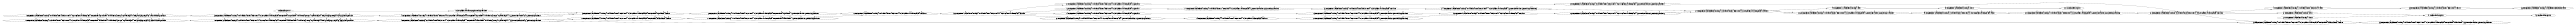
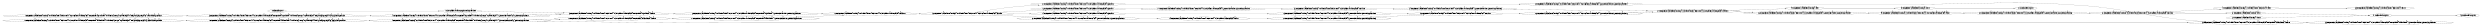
  strict digraph {
    rankdir=LR
    node [type=symmetric_quantize]
    n1 [label="0 /nncf_nncf_input_0" type=nncf_model_input]
    n2 [label="1 LSTMCellForwardNNCF/symmetric_quantize_0"]
    "5 NNCF_RNN/StackedRNN[rnn_impl]/ModuleList[inners]/Recurrent[0]/LSTMCellForwardNNCF[cell]/NNCFLinear[input_linear]/linear_0" [type=linear]
    "6 NNCF_RNN/StackedRNN[rnn_impl]/ModuleList[inners]/Recurrent[0]/LSTMCellForwardNNCF[cell]/NNCFLinear[input_linear]/SymmetricQuantizer/symmetric_quantize_0"
    "2 NNCF_RNN/StackedRNN[rnn_impl]/ModuleList[inners]/Recurrent[0]/LSTMCellForwardNNCF[cell]/NNCFLinear[input_linear]/ModuleDict[pre_ops]/UpdateWeight[0]/RBSparsifyingWeight[op]/calc_rb_binary_mask_0" [type=calc_rb_binary_mask]
    "3 NNCF_RNN/StackedRNN[rnn_impl]/ModuleList[inners]/Recurrent[0]/LSTMCellForwardNNCF[cell]/NNCFLinear[input_linear]/ModuleDict[pre_ops]/UpdateWeight[0]/RBSparsifyingWeight[op]/apply_binary_mask_0" [type=apply_binary_mask]
    "4 NNCF_RNN/StackedRNN[rnn_impl]/ModuleList[inners]/Recurrent[0]/LSTMCellForwardNNCF[cell]/NNCFLinear[input_linear]/ModuleDict[pre_ops]/UpdateWeight[1]/SymmetricQuantizer[op]/symmetric_quantize_0"
    "12 NNCF_RNN/StackedRNN[rnn_impl]/ModuleList[inners]/Recurrent[0]/LSTMCellForwardNNCF[cell]/__add___0" [type=__add__]
    "13 NNCF_RNN/StackedRNN[rnn_impl]/ModuleList[inners]/Recurrent[0]/LSTMCellForwardNNCF[cell]/chunk_0" [type=chunk]
    "7 NNCF_RNN/StackedRNN[rnn_impl]/ModuleList[inners]/Recurrent[0]/LSTMCellForwardNNCF[cell]/NNCFLinear[hidden_linear]/ModuleDict[pre_ops]/UpdateWeight[0]/RBSparsifyingWeight[op]/calc_rb_binary_mask_0" [type=calc_rb_binary_mask]
    "8 NNCF_RNN/StackedRNN[rnn_impl]/ModuleList[inners]/Recurrent[0]/LSTMCellForwardNNCF[cell]/NNCFLinear[hidden_linear]/ModuleDict[pre_ops]/UpdateWeight[0]/RBSparsifyingWeight[op]/apply_binary_mask_0" [type=apply_binary_mask]
    "9 NNCF_RNN/StackedRNN[rnn_impl]/ModuleList[inners]/Recurrent[0]/LSTMCellForwardNNCF[cell]/NNCFLinear[hidden_linear]/ModuleDict[pre_ops]/UpdateWeight[1]/SymmetricQuantizer[op]/symmetric_quantize_0"
    "10 NNCF_RNN/StackedRNN[rnn_impl]/ModuleList[inners]/Recurrent[0]/LSTMCellForwardNNCF[cell]/NNCFLinear[hidden_linear]/linear_0" [type=linear]
    "32 NNCF_RNN/StackedRNN[rnn_impl]/ModuleList[inners]/Recurrent[0]/LSTMCellForwardNNCF[cell]/NNCFLinear[hidden_linear]/linear_0" [type=linear]
    "11 NNCF_RNN/StackedRNN[rnn_impl]/ModuleList[inners]/Recurrent[0]/LSTMCellForwardNNCF[cell]/NNCFLinear[hidden_linear]/SymmetricQuantizer/symmetric_quantize_0"
    "33 NNCF_RNN/StackedRNN[rnn_impl]/ModuleList[inners]/Recurrent[0]/LSTMCellForwardNNCF[cell]/NNCFLinear[hidden_linear]/SymmetricQuantizer/symmetric_quantize_0"
    "14 NNCF_RNN/StackedRNN[rnn_impl]/ModuleList[inners]/Recurrent[0]/LSTMCellForwardNNCF[cell]/sigmoid_0" [type=sigmoid]
    "16 NNCF_RNN/StackedRNN[rnn_impl]/ModuleList[inners]/Recurrent[0]/LSTMCellForwardNNCF[cell]/sigmoid_1" [type=sigmoid]
    "18 NNCF_RNN/StackedRNN[rnn_impl]/ModuleList[inners]/Recurrent[0]/LSTMCellForwardNNCF[cell]/SymmetricQuantizer/symmetric_quantize_2"
    "21 NNCF_RNN/StackedRNN[rnn_impl]/ModuleList[inners]/Recurrent[0]/LSTMCellForwardNNCF[cell]/sigmoid_2" [type=sigmoid]
    "15 NNCF_RNN/StackedRNN[rnn_impl]/ModuleList[inners]/Recurrent[0]/LSTMCellForwardNNCF[cell]/SymmetricQuantizer/symmetric_quantize_0"
    "17 NNCF_RNN/StackedRNN[rnn_impl]/ModuleList[inners]/Recurrent[0]/LSTMCellForwardNNCF[cell]/SymmetricQuantizer/symmetric_quantize_1"
    "19 NNCF_RNN/StackedRNN[rnn_impl]/ModuleList[inners]/Recurrent[0]/LSTMCellForwardNNCF[cell]/tanh_0" [type=tanh]
    "22 NNCF_RNN/StackedRNN[rnn_impl]/ModuleList[inners]/Recurrent[0]/LSTMCellForwardNNCF[cell]/SymmetricQuantizer/symmetric_quantize_4"
    "25 NNCF_RNN/StackedRNN[rnn_impl]/ModuleList[inners]/Recurrent[0]/LSTMCellForwardNNCF[cell]/__mul___1" [type=__mul__]
    "26 NNCF_RNN/StackedRNN[rnn_impl]/ModuleList[inners]/Recurrent[0]/LSTMCellForwardNNCF[cell]/SymmetricQuantizer/symmetric_quantize_6"
    "23 NNCF_RNN/StackedRNN[rnn_impl]/ModuleList[inners]/Recurrent[0]/LSTMCellForwardNNCF[cell]/__mul___0" [type=__mul__]
    "24 NNCF_RNN/StackedRNN[rnn_impl]/ModuleList[inners]/Recurrent[0]/LSTMCellForwardNNCF[cell]/SymmetricQuantizer/symmetric_quantize_5"
    "20 NNCF_RNN/StackedRNN[rnn_impl]/ModuleList[inners]/Recurrent[0]/LSTMCellForwardNNCF[cell]/SymmetricQuantizer/symmetric_quantize_3"
    "31 NNCF_RNN/StackedRNN[rnn_impl]/ModuleList[inners]/Recurrent[0]/LSTMCellForwardNNCF[cell]/__mul___2" [type=__mul__]
    "34 NNCF_RNN/StackedRNN[rnn_impl]/ModuleList[inners]/Recurrent[0]/cat_0" [type=cat]
    "37 NNCF_RNN/StackedRNN[rnn_impl]/cat_0" [type=cat]
    "27 NNCF_RNN/StackedRNN[rnn_impl]/ModuleList[inners]/Recurrent[0]/LSTMCellForwardNNCF[cell]/__add___1" [type=__add__]
    "28 NNCF_RNN/StackedRNN[rnn_impl]/ModuleList[inners]/Recurrent[0]/LSTMCellForwardNNCF[cell]/SymmetricQuantizer/symmetric_quantize_7"
    "39 NNCF_RNN/StackedRNN[rnn_impl]/cat_1" [type=cat]
    "29 NNCF_RNN/StackedRNN[rnn_impl]/ModuleList[inners]/Recurrent[0]/LSTMCellForwardNNCF[cell]/tanh_1" [type=tanh]
    "40 NNCF_RNN/StackedRNN[rnn_impl]/view_1" [type=view]
    "30 NNCF_RNN/StackedRNN[rnn_impl]/ModuleList[inners]/Recurrent[0]/LSTMCellForwardNNCF[cell]/SymmetricQuantizer/symmetric_quantize_8"
    "35 NNCF_RNN/StackedRNN[rnn_impl]/ModuleList[inners]/Recurrent[0]/view_0" [type=view]
    "41 /nncf_model_output_0" [type=nncf_model_output]
-   "36 NNCF_RNN/StackedRNN[rnn_impl]/StackedRNNResetPoint/cat_0" [type=cat]
    "43 /nncf_model_output_2" [type=nncf_model_output]
    "38 NNCF_RNN/StackedRNN[rnn_impl]/view_0" [type=view]
    "42 /nncf_model_output_1" [type=nncf_model_output]
    n1 -> n2
    n2 -> "5 NNCF_RNN/StackedRNN[rnn_impl]/ModuleList[inners]/Recurrent[0]/LSTMCellForwardNNCF[cell]/NNCFLinear[input_linear]/linear_0"
    "5 NNCF_RNN/StackedRNN[rnn_impl]/ModuleList[inners]/Recurrent[0]/LSTMCellForwardNNCF[cell]/NNCFLinear[input_linear]/linear_0" -> "6 NNCF_RNN/StackedRNN[rnn_impl]/ModuleList[inners]/Recurrent[0]/LSTMCellForwardNNCF[cell]/NNCFLinear[input_linear]/SymmetricQuantizer/symmetric_quantize_0"
    "6 NNCF_RNN/StackedRNN[rnn_impl]/ModuleList[inners]/Recurrent[0]/LSTMCellForwardNNCF[cell]/NNCFLinear[input_linear]/SymmetricQuantizer/symmetric_quantize_0" -> "12 NNCF_RNN/StackedRNN[rnn_impl]/ModuleList[inners]/Recurrent[0]/LSTMCellForwardNNCF[cell]/__add___0"
    "2 NNCF_RNN/StackedRNN[rnn_impl]/ModuleList[inners]/Recurrent[0]/LSTMCellForwardNNCF[cell]/NNCFLinear[input_linear]/ModuleDict[pre_ops]/UpdateWeight[0]/RBSparsifyingWeight[op]/calc_rb_binary_mask_0" -> "3 NNCF_RNN/StackedRNN[rnn_impl]/ModuleList[inners]/Recurrent[0]/LSTMCellForwardNNCF[cell]/NNCFLinear[input_linear]/ModuleDict[pre_ops]/UpdateWeight[0]/RBSparsifyingWeight[op]/apply_binary_mask_0"
    "3 NNCF_RNN/StackedRNN[rnn_impl]/ModuleList[inners]/Recurrent[0]/LSTMCellForwardNNCF[cell]/NNCFLinear[input_linear]/ModuleDict[pre_ops]/UpdateWeight[0]/RBSparsifyingWeight[op]/apply_binary_mask_0" -> "4 NNCF_RNN/StackedRNN[rnn_impl]/ModuleList[inners]/Recurrent[0]/LSTMCellForwardNNCF[cell]/NNCFLinear[input_linear]/ModuleDict[pre_ops]/UpdateWeight[1]/SymmetricQuantizer[op]/symmetric_quantize_0"
    "4 NNCF_RNN/StackedRNN[rnn_impl]/ModuleList[inners]/Recurrent[0]/LSTMCellForwardNNCF[cell]/NNCFLinear[input_linear]/ModuleDict[pre_ops]/UpdateWeight[1]/SymmetricQuantizer[op]/symmetric_quantize_0" -> "5 NNCF_RNN/StackedRNN[rnn_impl]/ModuleList[inners]/Recurrent[0]/LSTMCellForwardNNCF[cell]/NNCFLinear[input_linear]/linear_0"
    "12 NNCF_RNN/StackedRNN[rnn_impl]/ModuleList[inners]/Recurrent[0]/LSTMCellForwardNNCF[cell]/__add___0" -> "13 NNCF_RNN/StackedRNN[rnn_impl]/ModuleList[inners]/Recurrent[0]/LSTMCellForwardNNCF[cell]/chunk_0"
    "13 NNCF_RNN/StackedRNN[rnn_impl]/ModuleList[inners]/Recurrent[0]/LSTMCellForwardNNCF[cell]/chunk_0" -> "14 NNCF_RNN/StackedRNN[rnn_impl]/ModuleList[inners]/Recurrent[0]/LSTMCellForwardNNCF[cell]/sigmoid_0"
    "13 NNCF_RNN/StackedRNN[rnn_impl]/ModuleList[inners]/Recurrent[0]/LSTMCellForwardNNCF[cell]/chunk_0" -> "16 NNCF_RNN/StackedRNN[rnn_impl]/ModuleList[inners]/Recurrent[0]/LSTMCellForwardNNCF[cell]/sigmoid_1"
    "13 NNCF_RNN/StackedRNN[rnn_impl]/ModuleList[inners]/Recurrent[0]/LSTMCellForwardNNCF[cell]/chunk_0" -> "18 NNCF_RNN/StackedRNN[rnn_impl]/ModuleList[inners]/Recurrent[0]/LSTMCellForwardNNCF[cell]/SymmetricQuantizer/symmetric_quantize_2"
    "13 NNCF_RNN/StackedRNN[rnn_impl]/ModuleList[inners]/Recurrent[0]/LSTMCellForwardNNCF[cell]/chunk_0" -> "21 NNCF_RNN/StackedRNN[rnn_impl]/ModuleList[inners]/Recurrent[0]/LSTMCellForwardNNCF[cell]/sigmoid_2"
    "7 NNCF_RNN/StackedRNN[rnn_impl]/ModuleList[inners]/Recurrent[0]/LSTMCellForwardNNCF[cell]/NNCFLinear[hidden_linear]/ModuleDict[pre_ops]/UpdateWeight[0]/RBSparsifyingWeight[op]/calc_rb_binary_mask_0" -> "8 NNCF_RNN/StackedRNN[rnn_impl]/ModuleList[inners]/Recurrent[0]/LSTMCellForwardNNCF[cell]/NNCFLinear[hidden_linear]/ModuleDict[pre_ops]/UpdateWeight[0]/RBSparsifyingWeight[op]/apply_binary_mask_0"
    "8 NNCF_RNN/StackedRNN[rnn_impl]/ModuleList[inners]/Recurrent[0]/LSTMCellForwardNNCF[cell]/NNCFLinear[hidden_linear]/ModuleDict[pre_ops]/UpdateWeight[0]/RBSparsifyingWeight[op]/apply_binary_mask_0" -> "9 NNCF_RNN/StackedRNN[rnn_impl]/ModuleList[inners]/Recurrent[0]/LSTMCellForwardNNCF[cell]/NNCFLinear[hidden_linear]/ModuleDict[pre_ops]/UpdateWeight[1]/SymmetricQuantizer[op]/symmetric_quantize_0"
    "9 NNCF_RNN/StackedRNN[rnn_impl]/ModuleList[inners]/Recurrent[0]/LSTMCellForwardNNCF[cell]/NNCFLinear[hidden_linear]/ModuleDict[pre_ops]/UpdateWeight[1]/SymmetricQuantizer[op]/symmetric_quantize_0" -> "10 NNCF_RNN/StackedRNN[rnn_impl]/ModuleList[inners]/Recurrent[0]/LSTMCellForwardNNCF[cell]/NNCFLinear[hidden_linear]/linear_0"
    "9 NNCF_RNN/StackedRNN[rnn_impl]/ModuleList[inners]/Recurrent[0]/LSTMCellForwardNNCF[cell]/NNCFLinear[hidden_linear]/ModuleDict[pre_ops]/UpdateWeight[1]/SymmetricQuantizer[op]/symmetric_quantize_0" -> "32 NNCF_RNN/StackedRNN[rnn_impl]/ModuleList[inners]/Recurrent[0]/LSTMCellForwardNNCF[cell]/NNCFLinear[hidden_linear]/linear_0"
    "10 NNCF_RNN/StackedRNN[rnn_impl]/ModuleList[inners]/Recurrent[0]/LSTMCellForwardNNCF[cell]/NNCFLinear[hidden_linear]/linear_0" -> "11 NNCF_RNN/StackedRNN[rnn_impl]/ModuleList[inners]/Recurrent[0]/LSTMCellForwardNNCF[cell]/NNCFLinear[hidden_linear]/SymmetricQuantizer/symmetric_quantize_0"
    "32 NNCF_RNN/StackedRNN[rnn_impl]/ModuleList[inners]/Recurrent[0]/LSTMCellForwardNNCF[cell]/NNCFLinear[hidden_linear]/linear_0" -> "33 NNCF_RNN/StackedRNN[rnn_impl]/ModuleList[inners]/Recurrent[0]/LSTMCellForwardNNCF[cell]/NNCFLinear[hidden_linear]/SymmetricQuantizer/symmetric_quantize_0"
    "11 NNCF_RNN/StackedRNN[rnn_impl]/ModuleList[inners]/Recurrent[0]/LSTMCellForwardNNCF[cell]/NNCFLinear[hidden_linear]/SymmetricQuantizer/symmetric_quantize_0" -> "12 NNCF_RNN/StackedRNN[rnn_impl]/ModuleList[inners]/Recurrent[0]/LSTMCellForwardNNCF[cell]/__add___0"
    "14 NNCF_RNN/StackedRNN[rnn_impl]/ModuleList[inners]/Recurrent[0]/LSTMCellForwardNNCF[cell]/sigmoid_0" -> "15 NNCF_RNN/StackedRNN[rnn_impl]/ModuleList[inners]/Recurrent[0]/LSTMCellForwardNNCF[cell]/SymmetricQuantizer/symmetric_quantize_0"
    "16 NNCF_RNN/StackedRNN[rnn_impl]/ModuleList[inners]/Recurrent[0]/LSTMCellForwardNNCF[cell]/sigmoid_1" -> "17 NNCF_RNN/StackedRNN[rnn_impl]/ModuleList[inners]/Recurrent[0]/LSTMCellForwardNNCF[cell]/SymmetricQuantizer/symmetric_quantize_1"
    "18 NNCF_RNN/StackedRNN[rnn_impl]/ModuleList[inners]/Recurrent[0]/LSTMCellForwardNNCF[cell]/SymmetricQuantizer/symmetric_quantize_2" -> "19 NNCF_RNN/StackedRNN[rnn_impl]/ModuleList[inners]/Recurrent[0]/LSTMCellForwardNNCF[cell]/tanh_0"
    "21 NNCF_RNN/StackedRNN[rnn_impl]/ModuleList[inners]/Recurrent[0]/LSTMCellForwardNNCF[cell]/sigmoid_2" -> "22 NNCF_RNN/StackedRNN[rnn_impl]/ModuleList[inners]/Recurrent[0]/LSTMCellForwardNNCF[cell]/SymmetricQuantizer/symmetric_quantize_4"
    "15 NNCF_RNN/StackedRNN[rnn_impl]/ModuleList[inners]/Recurrent[0]/LSTMCellForwardNNCF[cell]/SymmetricQuantizer/symmetric_quantize_0" -> "25 NNCF_RNN/StackedRNN[rnn_impl]/ModuleList[inners]/Recurrent[0]/LSTMCellForwardNNCF[cell]/__mul___1"
    "17 NNCF_RNN/StackedRNN[rnn_impl]/ModuleList[inners]/Recurrent[0]/LSTMCellForwardNNCF[cell]/SymmetricQuantizer/symmetric_quantize_1" -> "23 NNCF_RNN/StackedRNN[rnn_impl]/ModuleList[inners]/Recurrent[0]/LSTMCellForwardNNCF[cell]/__mul___0"
    "19 NNCF_RNN/StackedRNN[rnn_impl]/ModuleList[inners]/Recurrent[0]/LSTMCellForwardNNCF[cell]/tanh_0" -> "20 NNCF_RNN/StackedRNN[rnn_impl]/ModuleList[inners]/Recurrent[0]/LSTMCellForwardNNCF[cell]/SymmetricQuantizer/symmetric_quantize_3"
    "22 NNCF_RNN/StackedRNN[rnn_impl]/ModuleList[inners]/Recurrent[0]/LSTMCellForwardNNCF[cell]/SymmetricQuantizer/symmetric_quantize_4" -> "31 NNCF_RNN/StackedRNN[rnn_impl]/ModuleList[inners]/Recurrent[0]/LSTMCellForwardNNCF[cell]/__mul___2"
    "25 NNCF_RNN/StackedRNN[rnn_impl]/ModuleList[inners]/Recurrent[0]/LSTMCellForwardNNCF[cell]/__mul___1" -> "26 NNCF_RNN/StackedRNN[rnn_impl]/ModuleList[inners]/Recurrent[0]/LSTMCellForwardNNCF[cell]/SymmetricQuantizer/symmetric_quantize_6"
    "26 NNCF_RNN/StackedRNN[rnn_impl]/ModuleList[inners]/Recurrent[0]/LSTMCellForwardNNCF[cell]/SymmetricQuantizer/symmetric_quantize_6" -> "27 NNCF_RNN/StackedRNN[rnn_impl]/ModuleList[inners]/Recurrent[0]/LSTMCellForwardNNCF[cell]/__add___1"
    "23 NNCF_RNN/StackedRNN[rnn_impl]/ModuleList[inners]/Recurrent[0]/LSTMCellForwardNNCF[cell]/__mul___0" -> "24 NNCF_RNN/StackedRNN[rnn_impl]/ModuleList[inners]/Recurrent[0]/LSTMCellForwardNNCF[cell]/SymmetricQuantizer/symmetric_quantize_5"
    "24 NNCF_RNN/StackedRNN[rnn_impl]/ModuleList[inners]/Recurrent[0]/LSTMCellForwardNNCF[cell]/SymmetricQuantizer/symmetric_quantize_5" -> "27 NNCF_RNN/StackedRNN[rnn_impl]/ModuleList[inners]/Recurrent[0]/LSTMCellForwardNNCF[cell]/__add___1"
    "20 NNCF_RNN/StackedRNN[rnn_impl]/ModuleList[inners]/Recurrent[0]/LSTMCellForwardNNCF[cell]/SymmetricQuantizer/symmetric_quantize_3" -> "25 NNCF_RNN/StackedRNN[rnn_impl]/ModuleList[inners]/Recurrent[0]/LSTMCellForwardNNCF[cell]/__mul___1"
    "31 NNCF_RNN/StackedRNN[rnn_impl]/ModuleList[inners]/Recurrent[0]/LSTMCellForwardNNCF[cell]/__mul___2" -> "32 NNCF_RNN/StackedRNN[rnn_impl]/ModuleList[inners]/Recurrent[0]/LSTMCellForwardNNCF[cell]/NNCFLinear[hidden_linear]/linear_0"
    "31 NNCF_RNN/StackedRNN[rnn_impl]/ModuleList[inners]/Recurrent[0]/LSTMCellForwardNNCF[cell]/__mul___2" -> "34 NNCF_RNN/StackedRNN[rnn_impl]/ModuleList[inners]/Recurrent[0]/cat_0"
    "31 NNCF_RNN/StackedRNN[rnn_impl]/ModuleList[inners]/Recurrent[0]/LSTMCellForwardNNCF[cell]/__mul___2" -> "37 NNCF_RNN/StackedRNN[rnn_impl]/cat_0"
    "34 NNCF_RNN/StackedRNN[rnn_impl]/ModuleList[inners]/Recurrent[0]/cat_0" -> "35 NNCF_RNN/StackedRNN[rnn_impl]/ModuleList[inners]/Recurrent[0]/view_0"
    "37 NNCF_RNN/StackedRNN[rnn_impl]/cat_0" -> "41 /nncf_model_output_0"
    "27 NNCF_RNN/StackedRNN[rnn_impl]/ModuleList[inners]/Recurrent[0]/LSTMCellForwardNNCF[cell]/__add___1" -> "28 NNCF_RNN/StackedRNN[rnn_impl]/ModuleList[inners]/Recurrent[0]/LSTMCellForwardNNCF[cell]/SymmetricQuantizer/symmetric_quantize_7"
    "27 NNCF_RNN/StackedRNN[rnn_impl]/ModuleList[inners]/Recurrent[0]/LSTMCellForwardNNCF[cell]/__add___1" -> "39 NNCF_RNN/StackedRNN[rnn_impl]/cat_1"
    "28 NNCF_RNN/StackedRNN[rnn_impl]/ModuleList[inners]/Recurrent[0]/LSTMCellForwardNNCF[cell]/SymmetricQuantizer/symmetric_quantize_7" -> "29 NNCF_RNN/StackedRNN[rnn_impl]/ModuleList[inners]/Recurrent[0]/LSTMCellForwardNNCF[cell]/tanh_1"
    "39 NNCF_RNN/StackedRNN[rnn_impl]/cat_1" -> "40 NNCF_RNN/StackedRNN[rnn_impl]/view_1"
    "29 NNCF_RNN/StackedRNN[rnn_impl]/ModuleList[inners]/Recurrent[0]/LSTMCellForwardNNCF[cell]/tanh_1" -> "30 NNCF_RNN/StackedRNN[rnn_impl]/ModuleList[inners]/Recurrent[0]/LSTMCellForwardNNCF[cell]/SymmetricQuantizer/symmetric_quantize_8"
    "40 NNCF_RNN/StackedRNN[rnn_impl]/view_1" -> "42 /nncf_model_output_1"
    "30 NNCF_RNN/StackedRNN[rnn_impl]/ModuleList[inners]/Recurrent[0]/LSTMCellForwardNNCF[cell]/SymmetricQuantizer/symmetric_quantize_8" -> "31 NNCF_RNN/StackedRNN[rnn_impl]/ModuleList[inners]/Recurrent[0]/LSTMCellForwardNNCF[cell]/__mul___2"
-   "35 NNCF_RNN/StackedRNN[rnn_impl]/ModuleList[inners]/Recurrent[0]/view_0" -> "36 NNCF_RNN/StackedRNN[rnn_impl]/StackedRNNResetPoint/cat_0"
    "41 /nncf_model_output_0" -> "43 /nncf_model_output_2"
    "38 NNCF_RNN/StackedRNN[rnn_impl]/view_0" -> "41 /nncf_model_output_0"
  }
